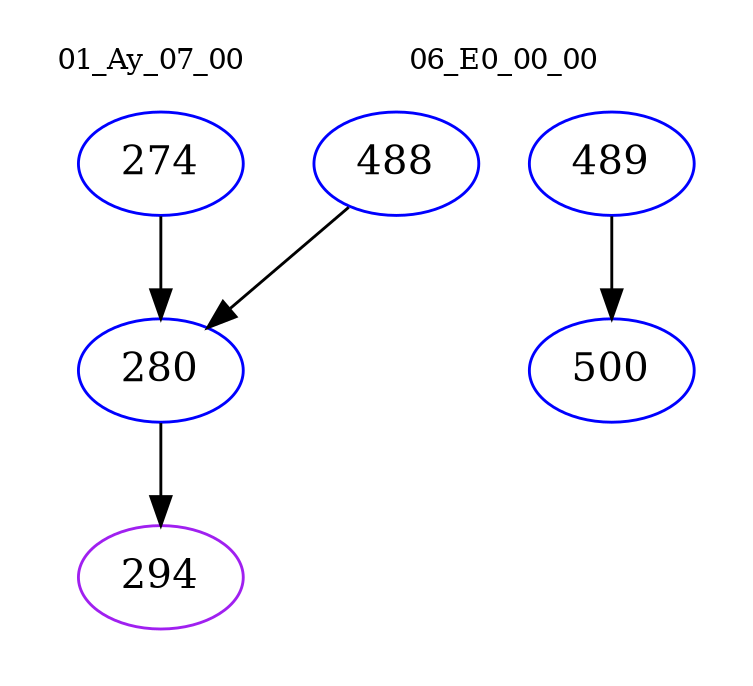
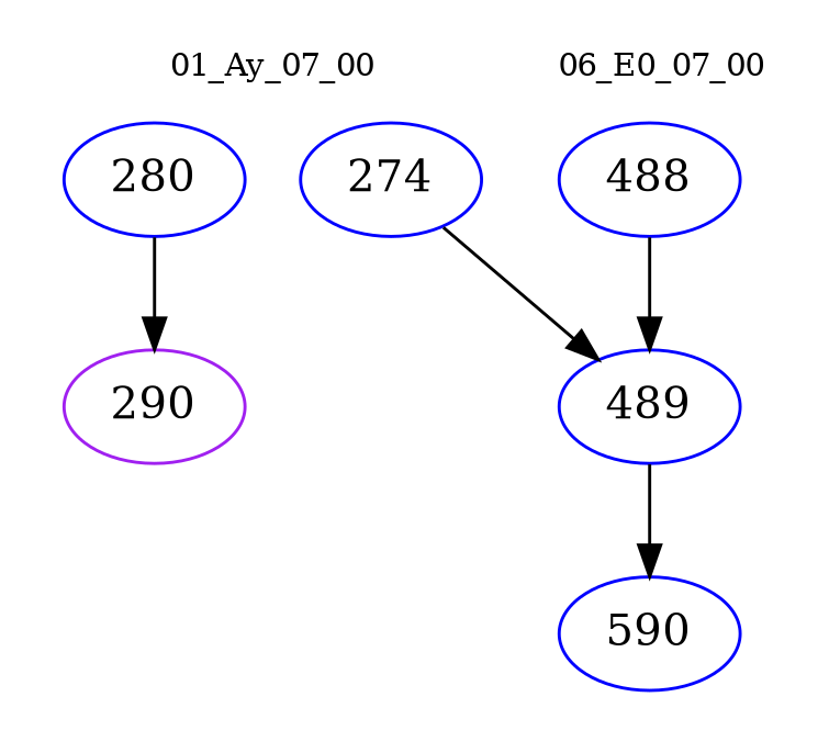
  digraph {
    node [color=blue]
    edge [color=black]
    n1 [label=274]
    n2 [label=280]
-   n3 [color=purple label=294]
+   n3 [color=purple label=290]
    n4 [label=488]
-   n5 [label=500]
+   n5 [label=590]
    n6 [label=489]
    subgraph cluster_1 {
      color=white
      fontsize=10
      label="01_Ay_07_00"
      n1
      n2
      n3
    }
    subgraph cluster_2 {
      color=white
      fontsize=10
-     label="06_E0_00_00"
+     label="06_E0_07_00"
      n4
      n5
      n6
    }
-   n1 -> n2
+   n1 -> n6
    n2 -> n3
-   n4 -> n2
+   n4 -> n6
    n6 -> n5
  }
